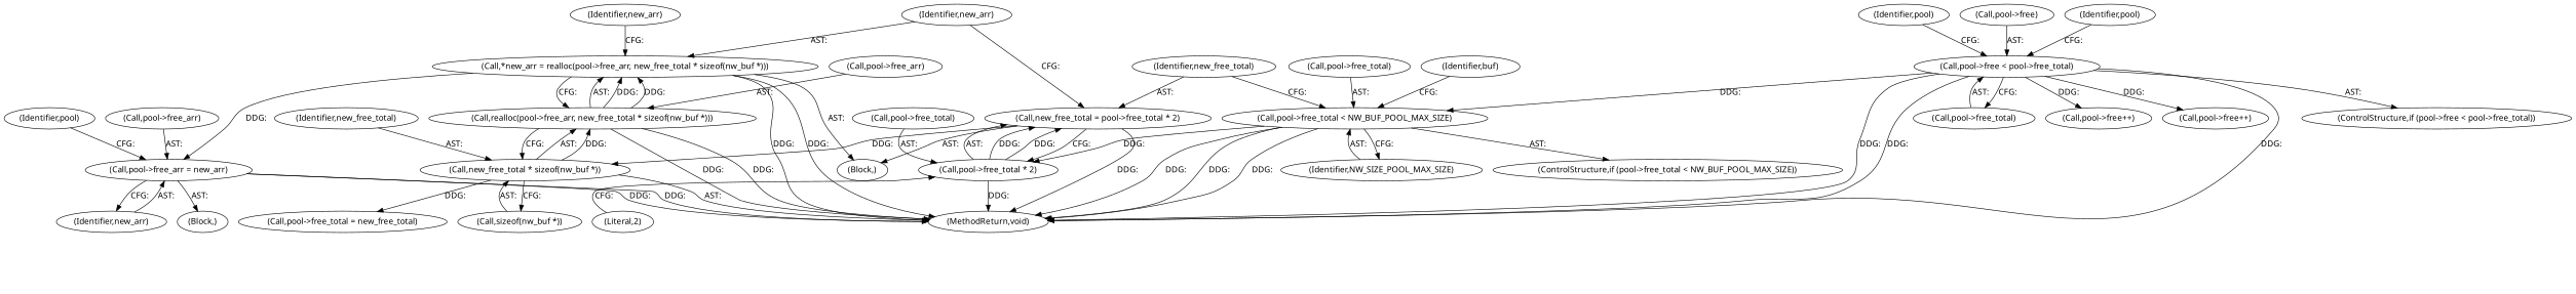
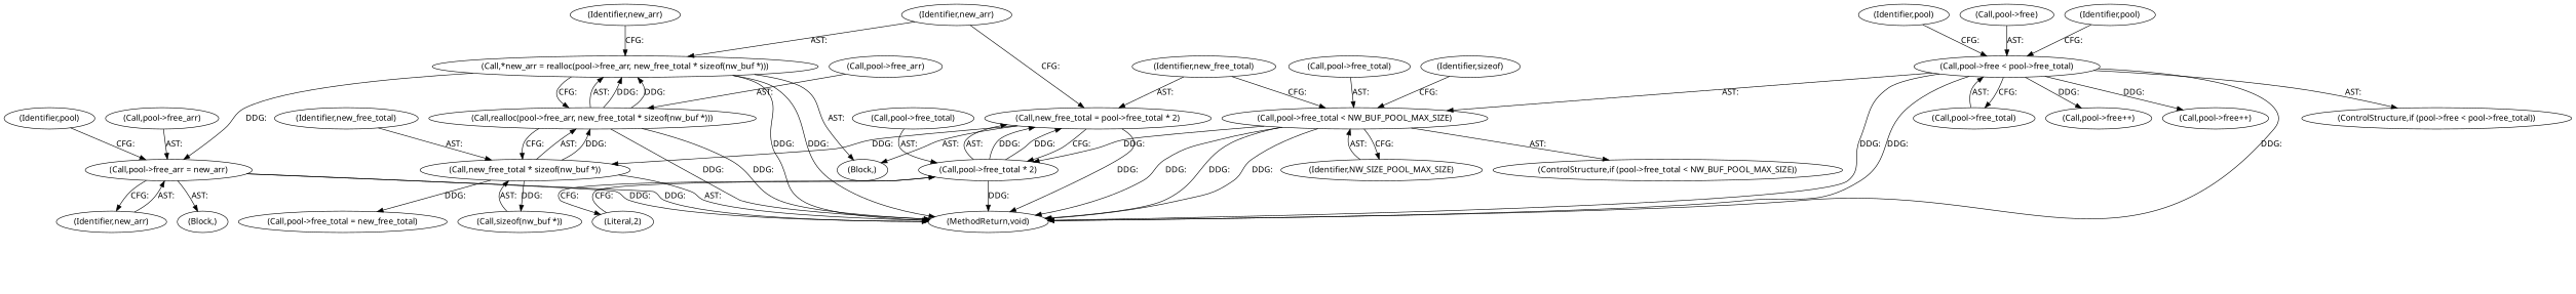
  digraph {
    fontname="Noto Sans"
    node [fontname="Noto Sans"]
    edge [fontname="Noto Sans"]
    n1 [label="(Call,pool->free_arr = new_arr)"]
    n2 [label="(Identifier,new_arr)"]
    n3 [label="(Block,)"]
    n4 [label="(MethodReturn,void)"]
    n5 [label="(Call,*new_arr = realloc(pool->free_arr, new_free_total * sizeof(nw_buf *)))"]
    n6 [label="(Call,realloc(pool->free_arr, new_free_total * sizeof(nw_buf *)))"]
    n7 [label="(Block,)"]
    n8 [label="(Call,new_free_total * sizeof(nw_buf *))"]
    n9 [label="(Call,sizeof(nw_buf *))"]
    n10 [label="(Call,pool->free_total = new_free_total)"]
    n11 [label="(Call,new_free_total = pool->free_total * 2)"]
    n12 [label="(Call,pool->free_total * 2)"]
    n13 [label="(Literal,2)"]
    n14 [label="(Call,pool->free_total < NW_BUF_POOL_MAX_SIZE)"]
    n15 [label="(ControlStructure,if (pool->free_total < NW_BUF_POOL_MAX_SIZE))"]
    n16 [label="(Identifier,NW_SIZE_POOL_MAX_SIZE)"]
    n17 [label="(Call,pool->free < pool->free_total)"]
    n18 [label="(ControlStructure,if (pool->free < pool->free_total))"]
    n19 [label="(Call,pool->free_total)"]
    n20 [label="(Call,pool->free++)"]
    n21 [label="(Call,pool->free++)"]
    n22 [label="(Identifier,pool)"]
    n23 [label="(Call,pool->free_total)"]
    n24 [label="(Identifier,new_arr)"]
    n25 [label="(Call,pool->free_arr)"]
-   n26 [label="(Identifier,buf)"]
+   n26 [label="(Identifier,sizeof)"]
    n27 [label="(Identifier,new_arr)"]
    n28 [label="(Call,pool->free_total)"]
    n29 [label="(Identifier,new_free_total)"]
    n30 [label="(Identifier,new_free_total)"]
    n31 [label="(Call,pool->free_arr)"]
    n32 [label="(Identifier,pool)"]
    n33 [label="(Call,pool->free)"]
    n34 [label="(Identifier,pool)"]
    n1 -> n2 [label="CFG: "]
    n1 -> n3 [label="AST: "]
    n1 -> n4 [label="DDG: "]
    n1 -> n4 [label="DDG: "]
    n2 -> n1 [label="AST: "]
    n5 -> n1 [label="DDG: "]
    n5 -> n4 [label="DDG: "]
    n5 -> n4 [label="DDG: "]
    n5 -> n6 [label="CFG: "]
    n5 -> n7 [label="AST: "]
    n6 -> n4 [label="DDG: "]
    n6 -> n4 [label="DDG: "]
    n6 -> n5 [label="AST: "]
    n6 -> n5 [label="DDG: "]
    n6 -> n5 [label="DDG: "]
    n6 -> n8 [label="CFG: "]
    n8 -> n4 [label="AST: "]
    n8 -> n6 [label="AST: "]
    n8 -> n6 [label="DDG: "]
-   n8 -> n9 [label="CFG: "]
+   n8 -> n9 [label="DDG: "]
    n8 -> n10 [label="DDG: "]
    n9 -> n8 [label="AST: "]
    n11 -> n4 [label="DDG: "]
    n11 -> n7 [label="AST: "]
    n11 -> n8 [label="DDG: "]
    n11 -> n12 [label="CFG: "]
    n12 -> n4 [label="DDG: "]
    n12 -> n11 [label="AST: "]
    n12 -> n11 [label="DDG: "]
    n12 -> n11 [label="DDG: "]
+   n12 -> n13 [label="CFG: "]
    n13 -> n12 [label="CFG: "]
    n14 -> n4 [label="DDG: "]
    n14 -> n4 [label="DDG: "]
    n14 -> n4 [label="DDG: "]
    n14 -> n12 [label="DDG: "]
    n14 -> n15 [label="AST: "]
    n14 -> n16 [label="CFG: "]
    n16 -> n14 [label="AST: "]
    n17 -> n4 [label="DDG: "]
    n17 -> n4 [label="DDG: "]
    n17 -> n4 [label="DDG: "]
-   n17 -> n14 [label="DDG: "]
+   n17 -> n14 [label="AST: "]
    n17 -> n18 [label="AST: "]
    n17 -> n19 [label="CFG: "]
    n17 -> n20 [label="DDG: "]
    n17 -> n21 [label="DDG: "]
    n19 -> n17 [label="AST: "]
    n22 -> n1 [label="CFG: "]
    n23 -> n14 [label="AST: "]
    n24 -> n5 [label="CFG: "]
    n25 -> n6 [label="AST: "]
    n26 -> n14 [label="CFG: "]
    n27 -> n5 [label="AST: "]
    n27 -> n11 [label="CFG: "]
    n28 -> n12 [label="AST: "]
    n29 -> n8 [label="AST: "]
    n30 -> n11 [label="AST: "]
    n30 -> n14 [label="CFG: "]
    n31 -> n1 [label="AST: "]
    n32 -> n17 [label="CFG: "]
    n33 -> n17 [label="AST: "]
    n34 -> n17 [label="CFG: "]
  }
